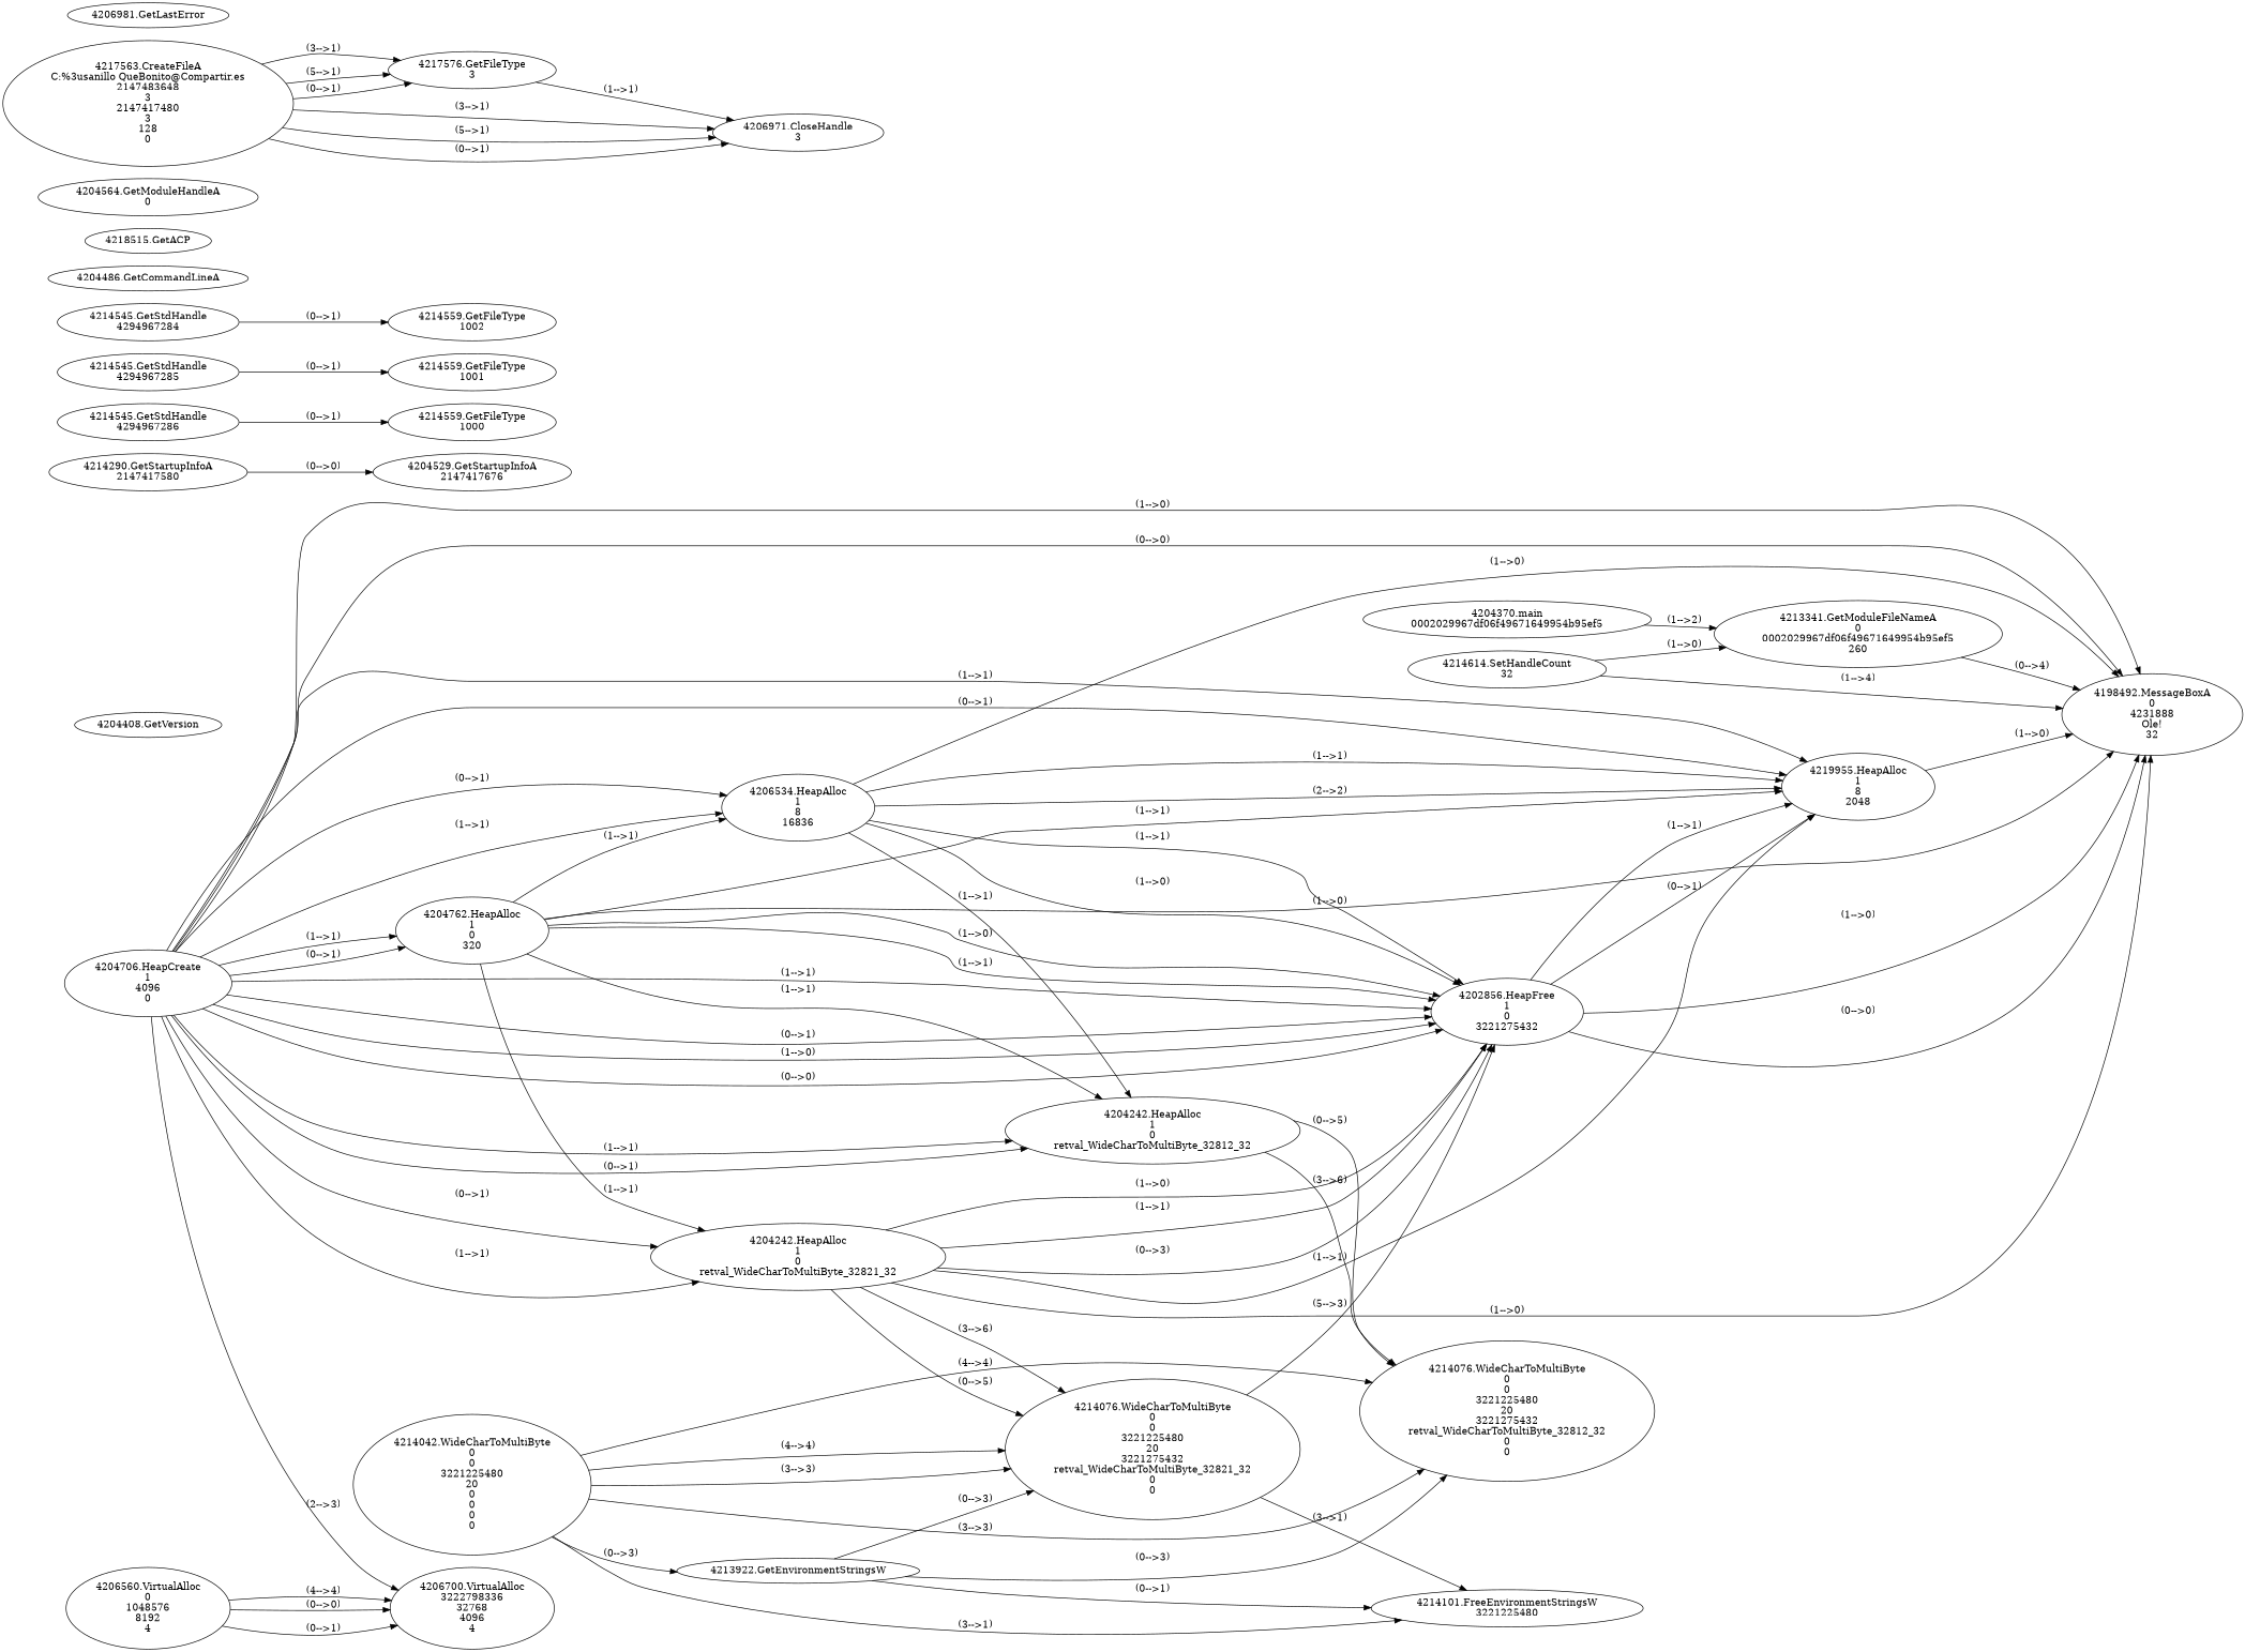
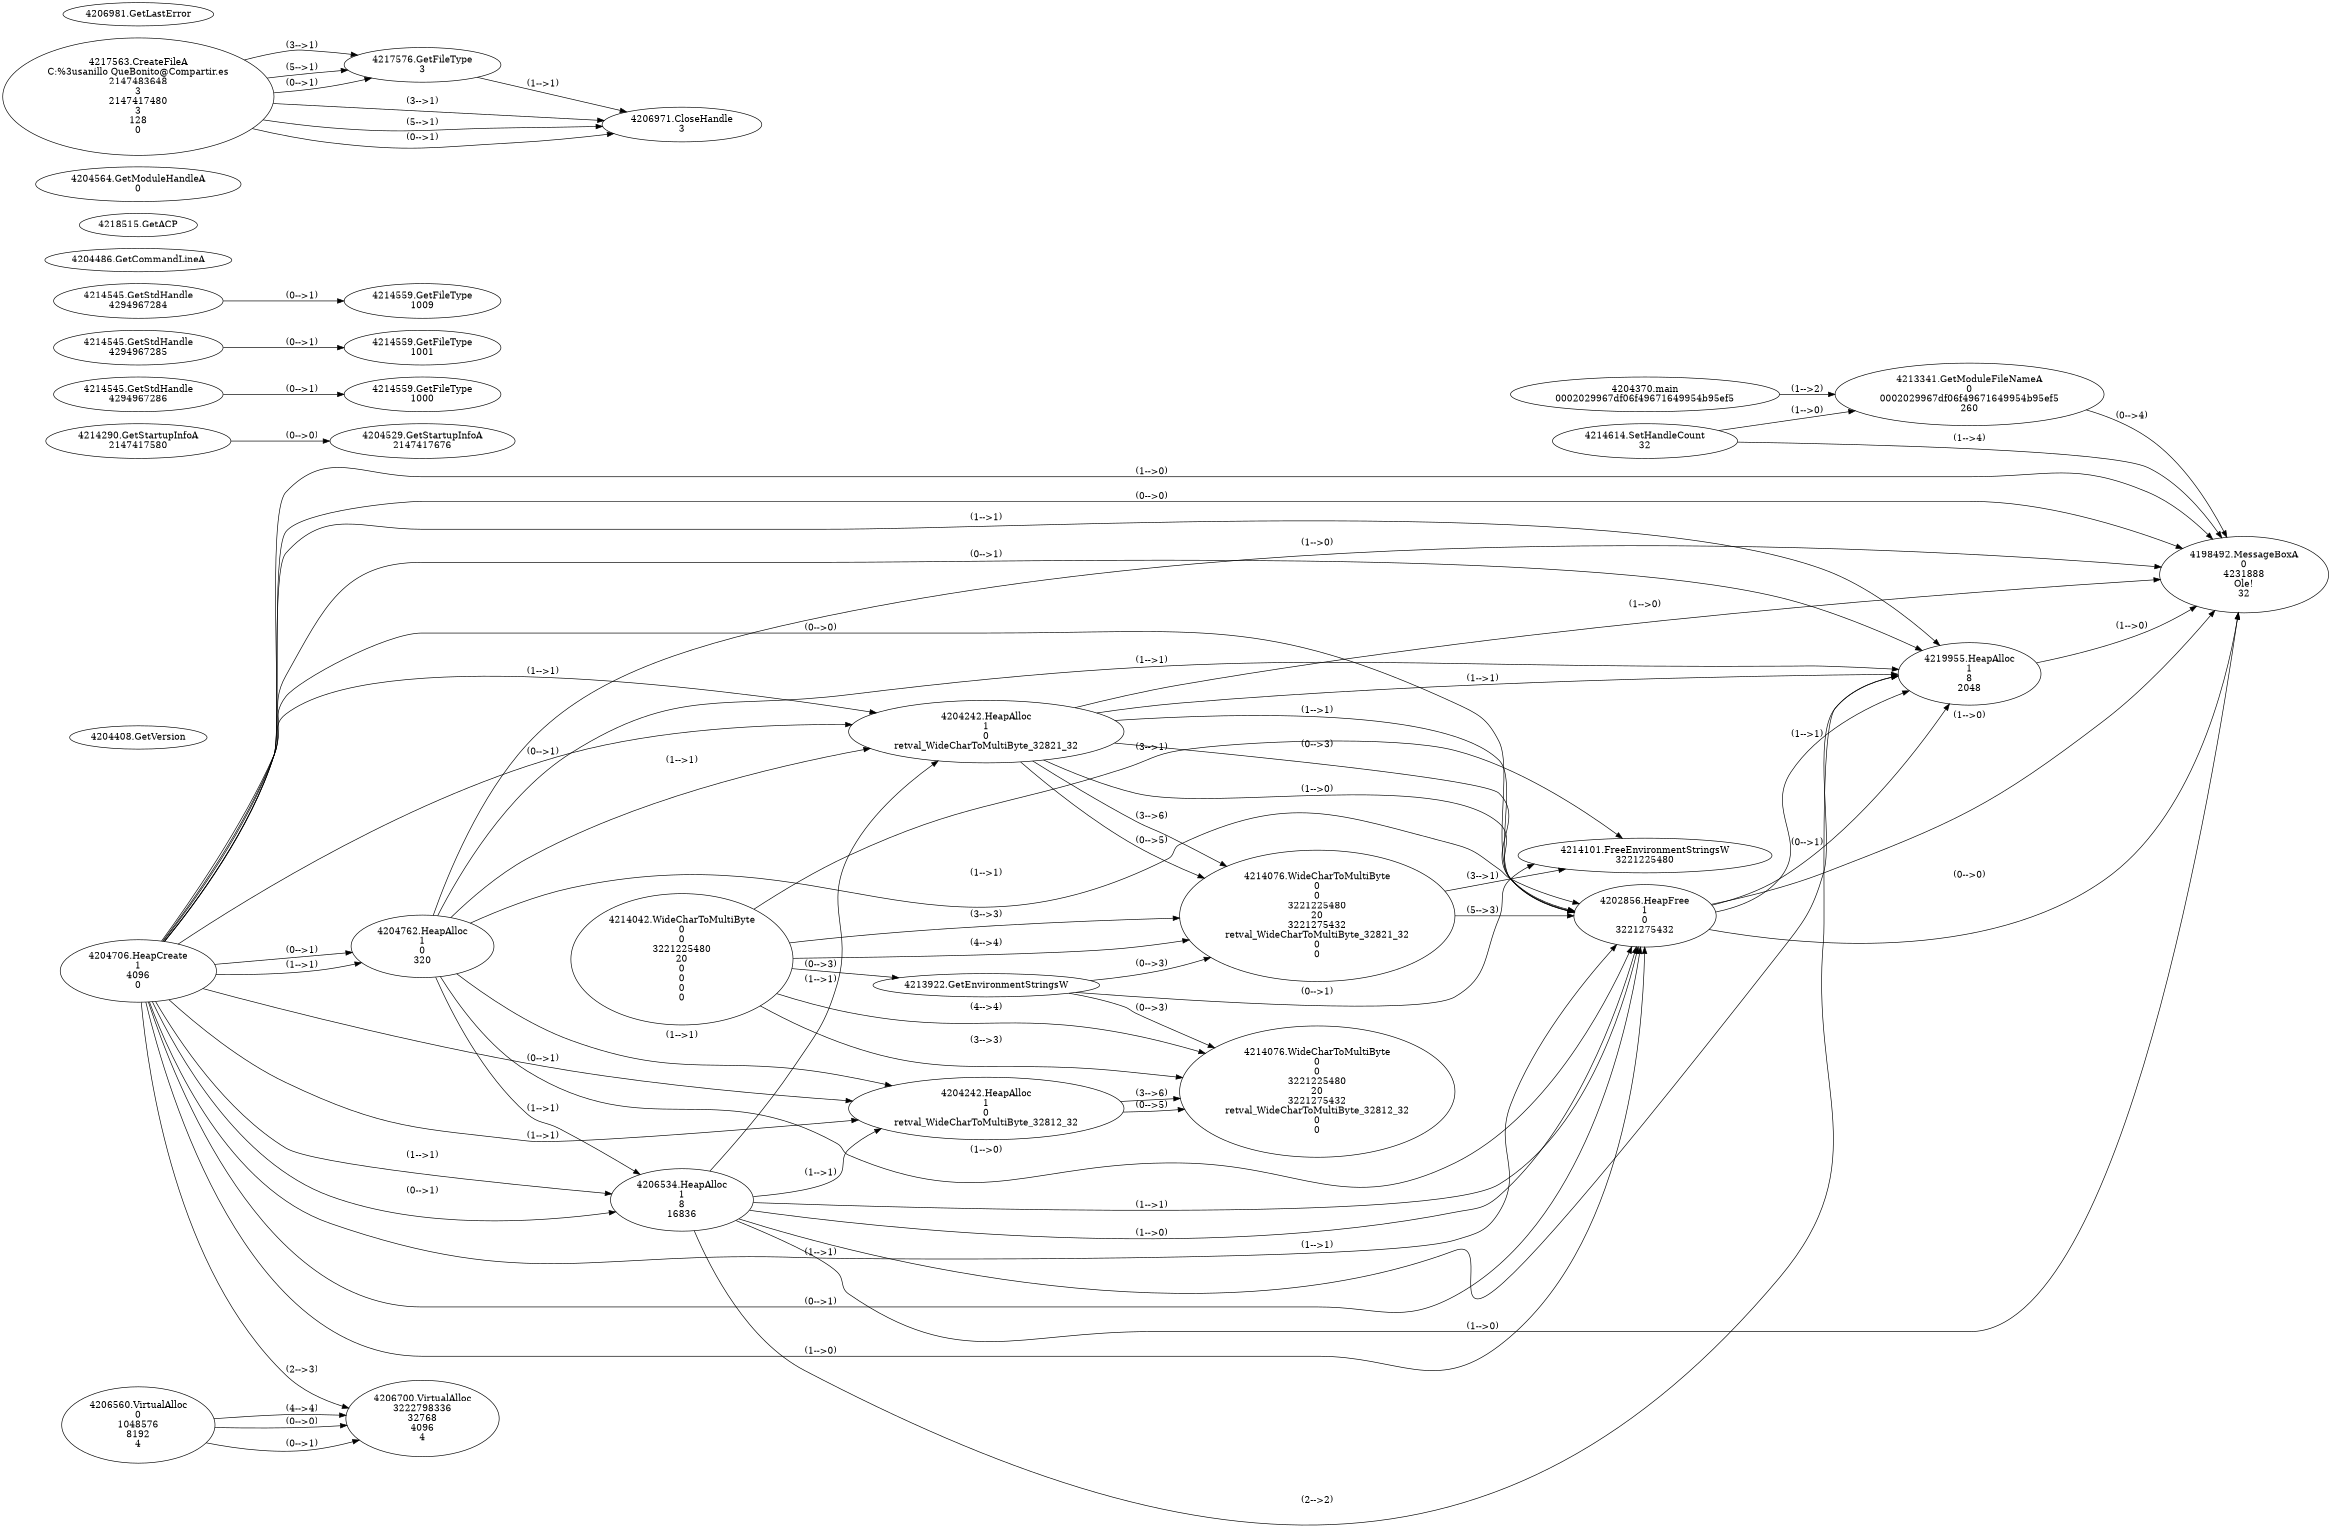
  digraph {
    rankdir=LR
    n1 [label="4204370.main\n0002029967df06f49671649954b95ef5"]
    n2 [label="4213341.GetModuleFileNameA\n0\n0002029967df06f49671649954b95ef5\n260"]
    n3 [label="4198492.MessageBoxA\n0\n4231888\nOle!\n32"]
    n4 [label="4204408.GetVersion\n"]
    n5 [label="4204706.HeapCreate\n1\n4096\n0"]
    n6 [label="4204762.HeapAlloc\n1\n0\n320"]
    n7 [label="4206534.HeapAlloc\n1\n8\n16836"]
    n8 [label="4206700.VirtualAlloc\n3222798336\n32768\n4096\n4"]
    n9 [label="4204242.HeapAlloc\n1\n0\nretval_WideCharToMultiByte_32821_32"]
    n10 [label="4202856.HeapFree\n1\n0\n3221275432"]
    n11 [label="4219955.HeapAlloc\n1\n8\n2048"]
    n12 [label="4204242.HeapAlloc\n1\n0\nretval_WideCharToMultiByte_32812_32"]
    n13 [label="4214076.WideCharToMultiByte\n0\n0\n3221225480\n20\n3221275432\nretval_WideCharToMultiByte_32821_32\n0\n0"]
    n14 [label="4214076.WideCharToMultiByte\n0\n0\n3221225480\n20\n3221275432\nretval_WideCharToMultiByte_32812_32\n0\n0"]
    n15 [label="4206560.VirtualAlloc\n0\n1048576\n8192\n4"]
    n16 [label="4214290.GetStartupInfoA\n2147417580"]
    n17 [label="4204529.GetStartupInfoA\n2147417676"]
    n18 [label="4214545.GetStdHandle\n4294967286"]
    n19 [label="4214559.GetFileType\n1000"]
    n20 [label="4214545.GetStdHandle\n4294967285"]
    n21 [label="4214559.GetFileType\n1001"]
    n22 [label="4214545.GetStdHandle\n4294967284"]
-   n23 [label="4214559.GetFileType\n1002"]
+   n23 [label="4214559.GetFileType\n1009"]
    n24 [label="4214614.SetHandleCount\n32"]
    n25 [label="4204486.GetCommandLineA\n"]
    n26 [label="4213922.GetEnvironmentStringsW\n"]
    n27 [label="4214101.FreeEnvironmentStringsW\n3221225480"]
    n28 [label="4214042.WideCharToMultiByte\n0\n0\n3221225480\n20\n0\n0\n0\n0"]
    n29 [label="4218515.GetACP\n"]
    n30 [label="4204564.GetModuleHandleA\n0"]
    n31 [label="4217563.CreateFileA\nC:\Gusanillo QueBonito@Compartir.es\n2147483648\n3\n2147417480\n3\n128\n0"]
    n32 [label="4217576.GetFileType\n3"]
    n33 [label="4206971.CloseHandle\n3"]
    n34 [label="4206981.GetLastError\n"]
    n1 -> n2 [label="(1-->2)"]
    n2 -> n3 [label="(0-->4)"]
    n5 -> n3 [label="(1-->0)"]
    n5 -> n3 [label="(0-->0)"]
    n5 -> n6 [label="(1-->1)"]
    n5 -> n6 [label="(0-->1)"]
    n5 -> n7 [label="(1-->1)"]
    n5 -> n7 [label="(0-->1)"]
    n5 -> n8 [label="(2-->3)"]
    n5 -> n9 [label="(1-->1)"]
    n5 -> n9 [label="(0-->1)"]
    n5 -> n10 [label="(1-->1)"]
    n5 -> n10 [label="(0-->1)"]
    n5 -> n10 [label="(1-->0)"]
    n5 -> n10 [label="(0-->0)"]
    n5 -> n11 [label="(1-->1)"]
    n5 -> n11 [label="(0-->1)"]
    n5 -> n12 [label="(1-->1)"]
    n5 -> n12 [label="(0-->1)"]
    n6 -> n3 [label="(1-->0)"]
    n6 -> n7 [label="(1-->1)"]
    n6 -> n9 [label="(1-->1)"]
    n6 -> n10 [label="(1-->1)"]
    n6 -> n10 [label="(1-->0)"]
    n6 -> n11 [label="(1-->1)"]
    n6 -> n12 [label="(1-->1)"]
    n7 -> n3 [label="(1-->0)"]
+   n7 -> n9 [label="(1-->1)"]
    n7 -> n10 [label="(1-->1)"]
    n7 -> n10 [label="(1-->0)"]
    n7 -> n11 [label="(1-->1)"]
    n7 -> n11 [label="(2-->2)"]
    n7 -> n12 [label="(1-->1)"]
    n9 -> n3 [label="(1-->0)"]
    n9 -> n10 [label="(1-->1)"]
    n9 -> n10 [label="(0-->3)"]
    n9 -> n10 [label="(1-->0)"]
    n9 -> n11 [label="(1-->1)"]
    n9 -> n13 [label="(0-->5)"]
    n9 -> n13 [label="(3-->6)"]
    n10 -> n3 [label="(1-->0)"]
    n10 -> n3 [label="(0-->0)"]
    n10 -> n11 [label="(1-->1)"]
    n10 -> n11 [label="(0-->1)"]
    n11 -> n3 [label="(1-->0)"]
    n12 -> n14 [label="(0-->5)"]
    n12 -> n14 [label="(3-->6)"]
    n13 -> n10 [label="(5-->3)"]
    n13 -> n27 [label="(3-->1)"]
    n15 -> n8 [label="(0-->1)"]
    n15 -> n8 [label="(4-->4)"]
    n15 -> n8 [label="(0-->0)"]
    n16 -> n17 [label="(0-->0)"]
    n18 -> n19 [label="(0-->1)"]
    n20 -> n21 [label="(0-->1)"]
    n22 -> n23 [label="(0-->1)"]
    n24 -> n2 [label="(1-->0)"]
    n24 -> n3 [label="(1-->4)"]
    n26 -> n13 [label="(0-->3)"]
    n26 -> n14 [label="(0-->3)"]
    n26 -> n27 [label="(0-->1)"]
    n28 -> n13 [label="(3-->3)"]
    n28 -> n13 [label="(4-->4)"]
    n28 -> n14 [label="(3-->3)"]
    n28 -> n14 [label="(4-->4)"]
    n28 -> n26 [label="(0-->3)"]
    n28 -> n27 [label="(3-->1)"]
    n31 -> n32 [label="(3-->1)"]
    n31 -> n32 [label="(5-->1)"]
    n31 -> n32 [label="(0-->1)"]
    n31 -> n33 [label="(3-->1)"]
    n31 -> n33 [label="(5-->1)"]
    n31 -> n33 [label="(0-->1)"]
    n32 -> n33 [label="(1-->1)"]
  }
